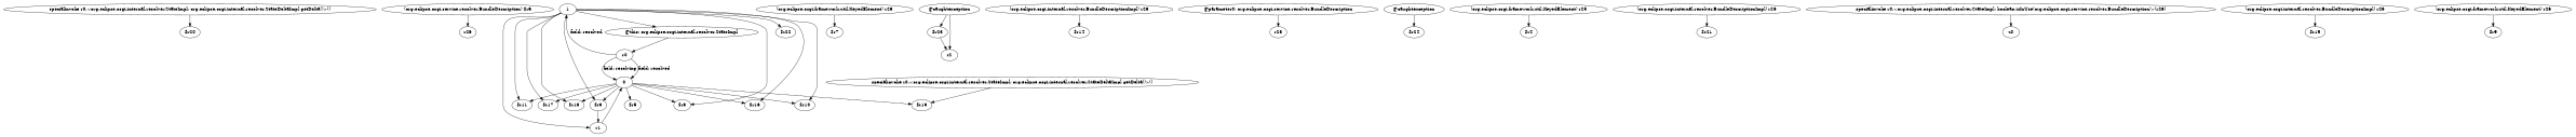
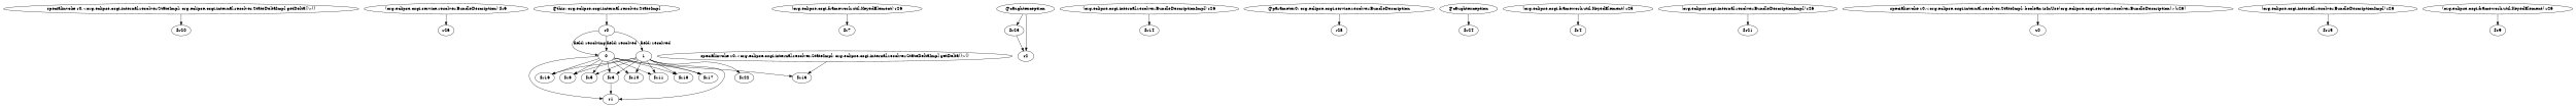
  digraph {
    n1 [label="specialinvoke r0.<org.eclipse.osgi.internal.resolver.StateImpl: org.eclipse.osgi.internal.resolver.StateDeltaImpl getDelta()>()"]
    n2 [label="$r20"]
    n3 [label="(org.eclipse.osgi.service.resolver.BundleDescription) $r6"]
    n4 [label=r26]
    n5 [label=0]
    n6 [label=r1]
    n7 [label="$r18"]
    n8 [label="$r3"]
    n9 [label="$r5"]
    n10 [label="$r11"]
    n11 [label="$r17"]
    n12 [label="$r8"]
    n13 [label="$r16"]
    n14 [label="$r10"]
    n15 [label="$r13"]
    n16 [label="$r22"]
    n17 [label="specialinvoke r0.<org.eclipse.osgi.internal.resolver.StateImpl: org.eclipse.osgi.internal.resolver.StateDeltaImpl getDelta()>()"]
    n18 [label=1]
    n19 [label="(org.eclipse.osgi.framework.util.KeyedElement) r26"]
    n20 [label="$r7"]
    n21 [label="$r23"]
    n22 [label=r2]
    n23 [label="(org.eclipse.osgi.internal.resolver.BundleDescriptionImpl) r26"]
    n24 [label="$r14"]
    n25 [label="@caughtexception"]
    n26 [label="@parameter0: org.eclipse.osgi.service.resolver.BundleDescription"]
    n27 [label=r28]
    n28 [label="@caughtexception"]
    n29 [label="$r24"]
    n30 [label=r0]
    n31 [label="(org.eclipse.osgi.framework.util.KeyedElement) r25"]
    n32 [label="$r4"]
    n33 [label="@this: org.eclipse.osgi.internal.resolver.StateImpl"]
    n34 [label="(org.eclipse.osgi.internal.resolver.BundleDescriptionImpl) r26"]
    n35 [label="$r21"]
    n36 [label="specialinvoke r0.<org.eclipse.osgi.internal.resolver.StateImpl: boolean isInUse(org.eclipse.osgi.service.resolver.BundleDescription)>(r26)"]
    n37 [label=z0]
    n38 [label="(org.eclipse.osgi.internal.resolver.BundleDescriptionImpl) r26"]
    n39 [label="$r15"]
    n40 [label="(org.eclipse.osgi.framework.util.KeyedElement) r26"]
    n41 [label="$r9"]
    n1 -> n2
    n3 -> n4
-   n6 -> n5
+   n5 -> n6
    n5 -> n7
    n5 -> n8
    n5 -> n9
    n5 -> n10
    n5 -> n11
    n5 -> n12
    n5 -> n13
    n5 -> n14
    n5 -> n15
    n8 -> n6
    n17 -> n15
    n18 -> n6
    n18 -> n7
    n18 -> n8
-   n18 -> n33
+   n18 -> n9
    n18 -> n10
    n18 -> n11
    n18 -> n12
    n18 -> n13
    n18 -> n14
    n18 -> n16
    n19 -> n20
    n21 -> n22
    n23 -> n24
    n25 -> n21
    n25 -> n22
    n26 -> n27
    n28 -> n29
    n30 -> n5 [label="field: resolved"]
    n30 -> n5 [label="field: resolving"]
    n30 -> n18 [label="field: resolved"]
    n31 -> n32
    n33 -> n30
    n34 -> n35
    n36 -> n37
    n38 -> n39
    n40 -> n41
  }
